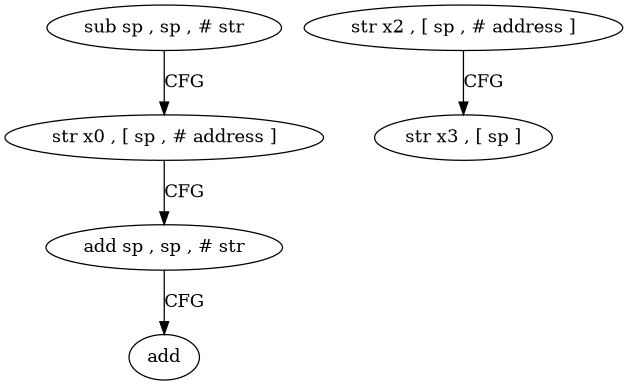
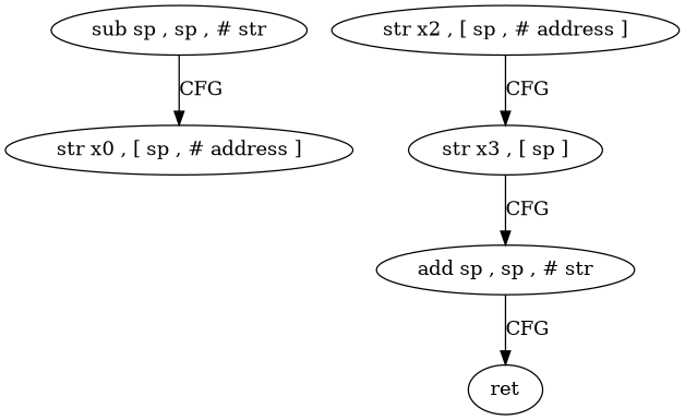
  digraph {
    n1 [label="sub sp , sp , # str"]
    n2 [label="str x0 , [ sp , # address ]"]
    n3 [label="str x2 , [ sp , # address ]"]
    n4 [label="str x3 , [ sp ]"]
    n5 [label="add sp , sp , # str"]
-   n6 [label=add]
+   n6 [label=ret]
    n1 -> n2 [label=CFG]
    n3 -> n4 [label=CFG]
-   n2 -> n5 [label=CFG]
+   n4 -> n5 [label=CFG]
    n5 -> n6 [label=CFG]
  }
